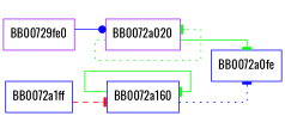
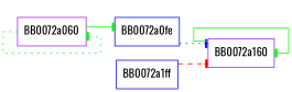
  digraph {
    fontname=Oswald
    rankdir=LR
    splines=ortho
    node [color=blue fontname=Oswald shape=box]
    edge [arrowhead=tee color=green fontname=Oswald style=solid]
-   BB00729fe0 [color=purple]
-   BB0072a060 [color=purple label=BB0072a020]
+   BB0072a060 [color=purple]
    BB0072a0fe
-   BB0072a160
+   BB0072a160 [color=purple]
    BB0072a1ff
-   BB00729fe0 -> BB0072a060 [arrowhead=dot color=blue]
    BB0072a060 -> BB0072a060 [style=dotted]
    BB0072a060 -> BB0072a0fe
-   BB0072a160 -> BB0072a0fe [color=blue style=dotted]
+   BB0072a0fe -> BB0072a160 [color=blue style=dotted]
    BB0072a160 -> BB0072a160
    BB0072a1ff -> BB0072a160 [color=red style=dashed]
  }
